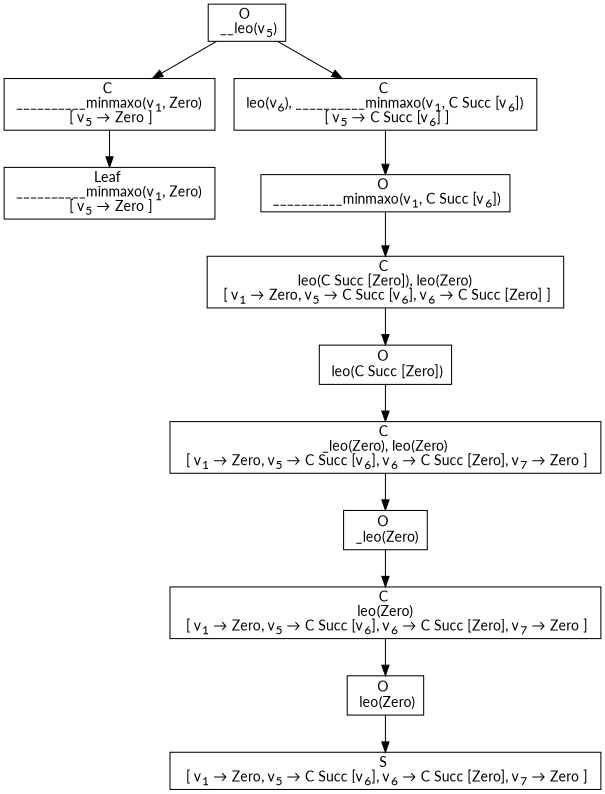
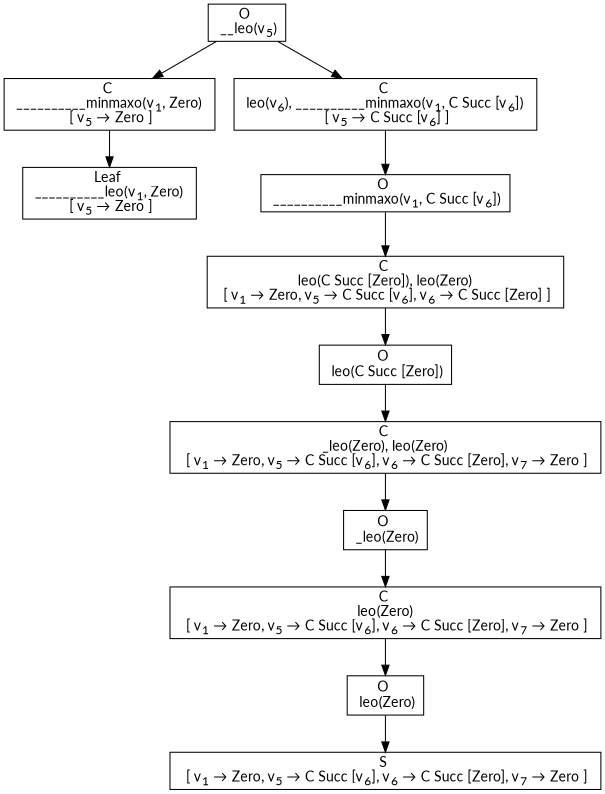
  digraph {
    rankdir=TB
    fontname=Lato
    node [fillcolor=white shape=box style=filled fontname=Lato]
    edge [fontname=Lato]
    n1 [label=<O <BR/> __leo(v<SUB>5</SUB>)>]
    n2 [label=<C <BR/> __________minmaxo(v<SUB>1</SUB>, Zero) <BR/>  [ v<SUB>5</SUB> &rarr; Zero ] >]
    n3 [label=<C <BR/> leo(v<SUB>6</SUB>), __________minmaxo(v<SUB>1</SUB>, C Succ [v<SUB>6</SUB>]) <BR/>  [ v<SUB>5</SUB> &rarr; C Succ [v<SUB>6</SUB>] ] >]
-   n4 [label=<Leaf <BR/> __________minmaxo(v<SUB>1</SUB>, Zero) <BR/>  [ v<SUB>5</SUB> &rarr; Zero ] >]
+   n4 [label=<Leaf <BR/> __________leo(v<SUB>1</SUB>, Zero) <BR/>  [ v<SUB>5</SUB> &rarr; Zero ] >]
    n5 [label=<O <BR/> __________minmaxo(v<SUB>1</SUB>, C Succ [v<SUB>6</SUB>])>]
    n6 [label=<C <BR/> leo(C Succ [Zero]), leo(Zero) <BR/>  [ v<SUB>1</SUB> &rarr; Zero, v<SUB>5</SUB> &rarr; C Succ [v<SUB>6</SUB>], v<SUB>6</SUB> &rarr; C Succ [Zero] ] >]
    n7 [label=<O <BR/> leo(C Succ [Zero])>]
    n8 [label=<C <BR/> _leo(Zero), leo(Zero) <BR/>  [ v<SUB>1</SUB> &rarr; Zero, v<SUB>5</SUB> &rarr; C Succ [v<SUB>6</SUB>], v<SUB>6</SUB> &rarr; C Succ [Zero], v<SUB>7</SUB> &rarr; Zero ] >]
    n9 [label=<O <BR/> _leo(Zero)>]
    n10 [label=<C <BR/> leo(Zero) <BR/>  [ v<SUB>1</SUB> &rarr; Zero, v<SUB>5</SUB> &rarr; C Succ [v<SUB>6</SUB>], v<SUB>6</SUB> &rarr; C Succ [Zero], v<SUB>7</SUB> &rarr; Zero ] >]
    n11 [label=<O <BR/> leo(Zero)>]
    n12 [label=<S <BR/>  [ v<SUB>1</SUB> &rarr; Zero, v<SUB>5</SUB> &rarr; C Succ [v<SUB>6</SUB>], v<SUB>6</SUB> &rarr; C Succ [Zero], v<SUB>7</SUB> &rarr; Zero ] >]
    n1 -> n2
    n1 -> n3
    n2 -> n4
    n3 -> n5
    n5 -> n6
    n6 -> n7
    n7 -> n8
    n8 -> n9
    n9 -> n10
    n10 -> n11
    n11 -> n12
  }
